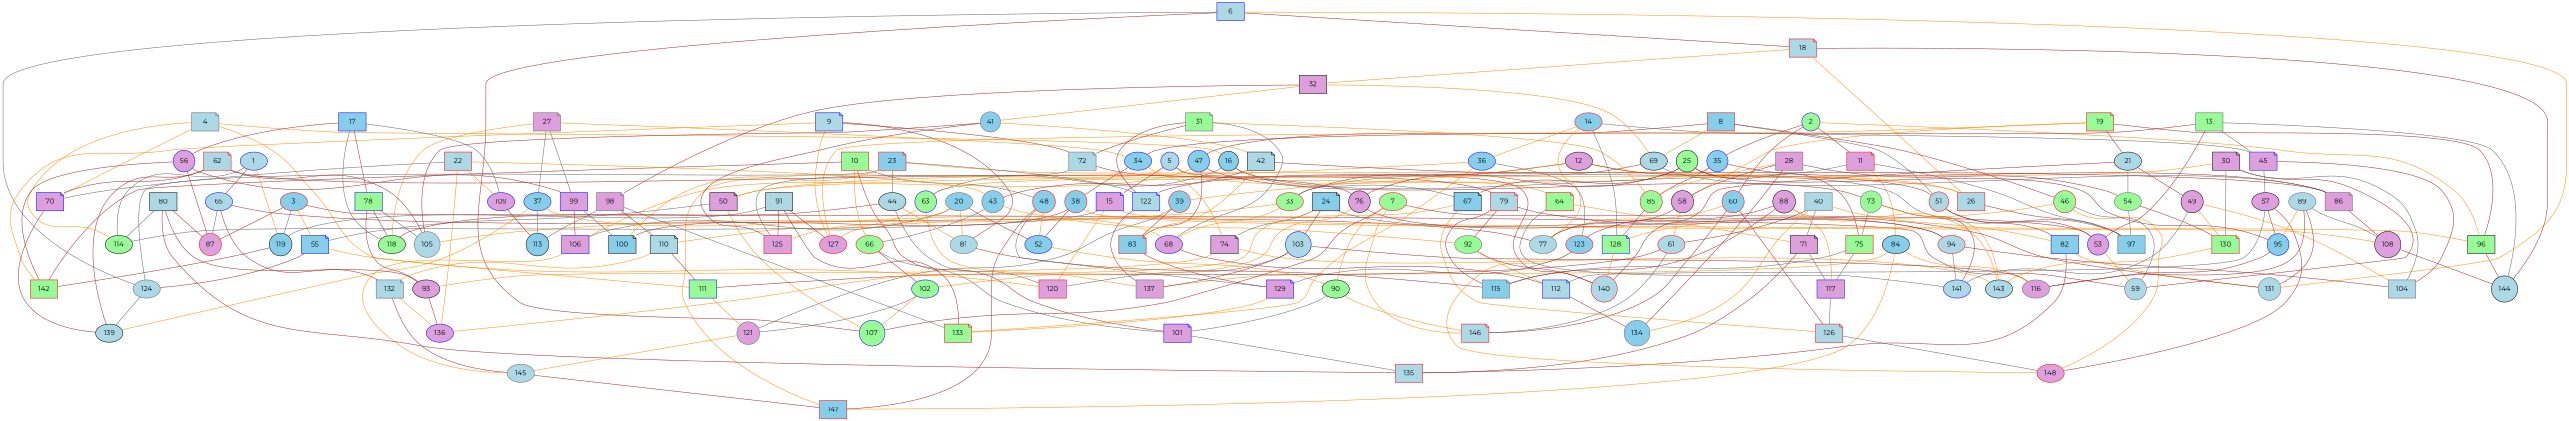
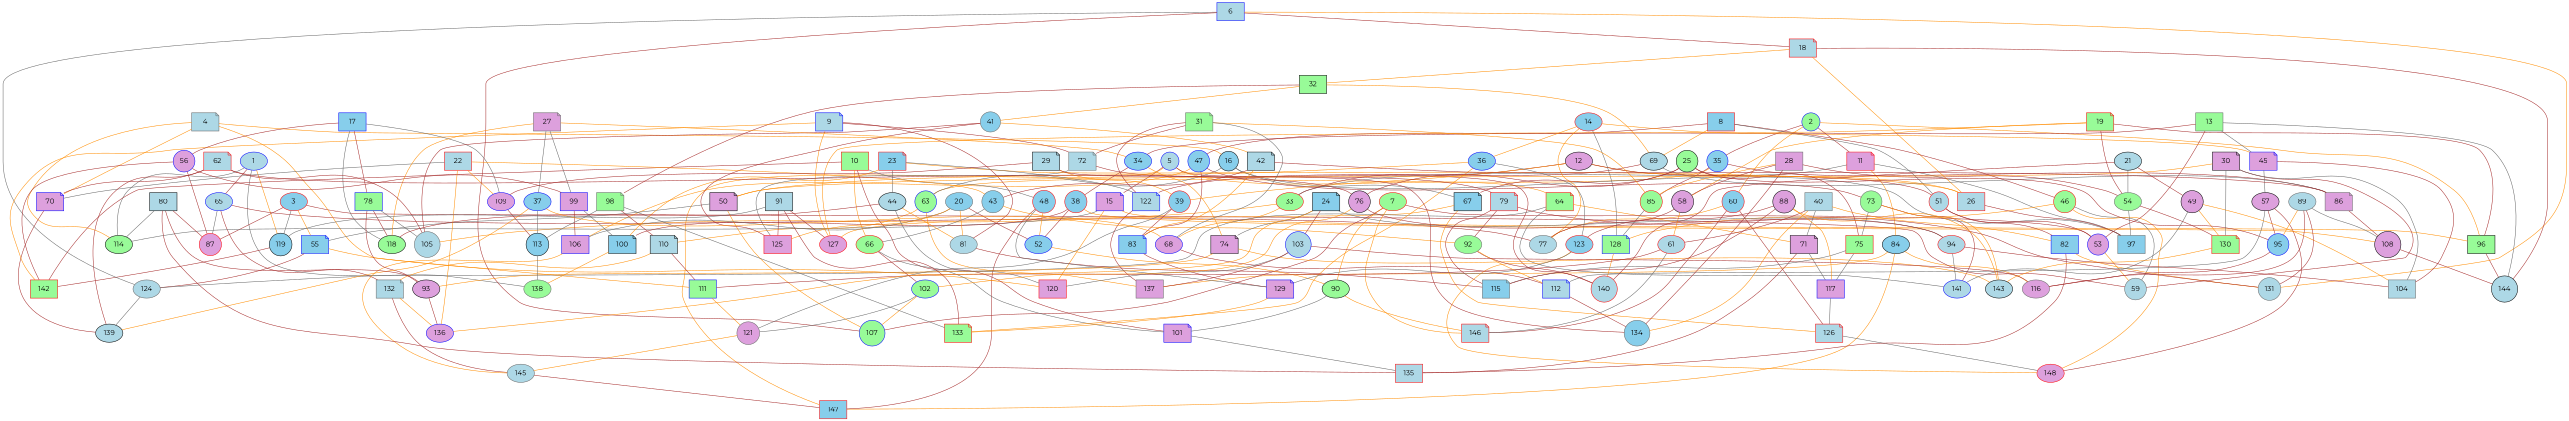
  graph {
    fontname=Montserrat
    node [color=blue fillcolor=lightblue fontname=Montserrat shape=ellipse style=filled]
    edge [color=brown fontname=Montserrat]
    1
    65
    114 [color=black fillcolor=palegreen]
    119 [color=black fillcolor=skyblue shape=circle]
+   138 [color=gray40 fillcolor=palegreen]
    87 [color=red fillcolor=plum shape=circle]
    77 [color=gray40]
    132 [color=gray40 shape=note]
    142 [color=red fillcolor=palegreen shape=box]
    2 [fillcolor=palegreen shape=circle]
    11 [color=red fillcolor=plum shape=note]
    35 [fillcolor=skyblue shape=circle]
    60 [color=red fillcolor=skyblue shape=circle]
    96 [color=black fillcolor=palegreen shape=box]
    33 [color=red fillcolor=palegreen]
    84 [color=black fillcolor=skyblue]
    97 [color=gray40 fillcolor=skyblue shape=box]
    63 [fillcolor=palegreen shape=circle]
    85 [color=red fillcolor=palegreen shape=circle]
    86 [color=gray40 fillcolor=plum shape=note]
    146 [color=red shape=note]
    126 [color=red shape=note]
    144 [color=black shape=circle]
    3 [color=red fillcolor=skyblue]
    55 [fillcolor=skyblue shape=note]
    59 [color=gray40 shape=circle]
    124 [color=gray40]
    120 [color=red fillcolor=plum shape=box]
    4 [color=gray40 shape=note]
    16 [color=black fillcolor=skyblue shape=circle]
    70 [fillcolor=plum shape=note]
    111 [fillcolor=palegreen shape=box]
    67 [color=black fillcolor=skyblue shape=note]
    139 [color=black]
    121 [color=gray40 fillcolor=plum shape=circle]
    5 [shape=circle]
    15 [fillcolor=plum shape=note]
    64 [color=red fillcolor=palegreen shape=note]
    140 [color=red shape=circle]
    147 [color=red fillcolor=skyblue shape=box]
    71 [color=black fillcolor=plum shape=note]
    141
    6 [shape=box]
    18 [color=red shape=note]
    107 [fillcolor=palegreen shape=circle]
    131 [color=gray40 shape=circle]
    26 [color=red shape=box]
-   32 [color=black fillcolor=plum shape=box]
+   32 [color=black fillcolor=palegreen shape=box]
    7 [color=red fillcolor=palegreen]
    53 [fillcolor=plum shape=circle]
    90 [color=black fillcolor=palegreen]
    101 [fillcolor=plum shape=note]
    8 [color=red fillcolor=skyblue shape=box]
    46 [color=red fillcolor=palegreen shape=circle]
    47 [fillcolor=skyblue shape=circle]
    51 [color=red shape=circle]
    69 [color=black]
    128 [fillcolor=palegreen shape=note]
    148 [color=red fillcolor=plum]
    106 [fillcolor=plum shape=box]
-   83 [color=red fillcolor=skyblue shape=note]
+   83 [fillcolor=skyblue shape=note]
    73 [color=gray40 fillcolor=palegreen shape=circle]
    82 [fillcolor=skyblue shape=box]
    122 [shape=note]
    9 [shape=note]
    72 [color=gray40 shape=note]
    81 [color=gray40]
    127 [color=red fillcolor=plum]
    125 [color=red fillcolor=plum shape=box]
    79 [color=red shape=note]
    115 [color=gray40 fillcolor=skyblue shape=note]
    10 [color=red fillcolor=palegreen shape=box]
    48 [color=red fillcolor=skyblue shape=circle]
    66 [color=red fillcolor=palegreen]
    52 [fillcolor=skyblue]
    129 [fillcolor=plum shape=note]
    102 [fillcolor=palegreen]
    135 [color=red shape=box]
    68 [fillcolor=plum]
    105 [color=gray40 shape=circle]
    137 [color=gray40 fillcolor=plum shape=box]
    116 [color=gray40 fillcolor=plum]
    12 [color=black fillcolor=plum]
    39 [color=red fillcolor=skyblue shape=circle]
    13 [color=gray40 fillcolor=palegreen shape=box]
    34 [fillcolor=skyblue]
    45 [fillcolor=plum shape=note]
    74 [color=black fillcolor=plum shape=note]
    38 [color=red fillcolor=skyblue shape=circle]
    104 [color=gray40 shape=box]
    57 [color=black fillcolor=plum]
    14 [color=red fillcolor=skyblue]
    36 [fillcolor=skyblue]
    50 [color=black fillcolor=plum shape=note]
    123 [color=red fillcolor=skyblue]
    133 [color=red fillcolor=palegreen shape=note]
    110 [color=black shape=note]
    17 [fillcolor=skyblue shape=box]
    56 [fillcolor=plum shape=circle]
    78 [fillcolor=palegreen shape=box]
    109 [fillcolor=plum]
    118 [color=black fillcolor=palegreen]
    99 [fillcolor=plum shape=box]
    93 [color=black fillcolor=plum]
    113 [color=black fillcolor=skyblue shape=circle]
    41 [color=gray40 fillcolor=skyblue shape=circle]
-   98 [color=gray40 fillcolor=plum shape=note]
+   98 [color=gray40 fillcolor=palegreen shape=note]
    19 [color=red fillcolor=palegreen shape=note]
    21 [color=black]
    58 [color=black fillcolor=plum shape=circle]
    49 [color=black fillcolor=plum shape=circle]
    54 [color=gray40 fillcolor=palegreen]
    61 [color=red]
    20 [color=gray40 fillcolor=skyblue]
    145 [color=gray40]
    130 [color=red fillcolor=palegreen shape=note]
    22 [color=red shape=box]
    43 [color=gray40 fillcolor=skyblue shape=circle]
    136 [fillcolor=plum]
    92 [color=gray40 fillcolor=palegreen]
    23 [color=red fillcolor=skyblue shape=note]
    44 [color=black]
    100 [color=black fillcolor=skyblue shape=note]
    24 [color=black fillcolor=skyblue shape=note]
    94 [color=red]
    103 [shape=circle]
    143 [color=black]
    25 [color=black fillcolor=palegreen shape=circle]
    75 [color=red fillcolor=palegreen shape=box]
    76 [color=black fillcolor=plum shape=circle]
    95 [fillcolor=skyblue shape=circle]
    117 [fillcolor=plum shape=box]
    27 [color=gray40 fillcolor=plum shape=note]
    37 [fillcolor=skyblue]
    28 [color=gray40 fillcolor=plum shape=box]
    134 [color=gray40 fillcolor=skyblue shape=circle]
+   29 [color=black shape=note]
    30 [color=black fillcolor=plum shape=note]
    31 [color=gray40 fillcolor=palegreen shape=note]
    112 [shape=note]
    42 [color=black shape=note]
    108 [color=black fillcolor=plum shape=circle]
    40 [color=gray40 shape=box]
    62 [color=red shape=note]
    80 [color=black shape=box]
    88 [color=black fillcolor=plum shape=circle]
    89 [color=gray40]
    91 [color=black shape=box]
    1 -- 65
    1 -- 114 [color=gray40]
    1 -- 119 [color=darkorange]
+   1 -- 138 [color=gray40]
    65 -- 87 [color=gray40]
    65 -- 77
    65 -- 132
    119 -- 142
    132 -- 145
    132 -- 136 [color=darkorange]
    2 -- 11
    2 -- 35
-   2 -- 60
+   2 -- 60 [color=darkorange]
    2 -- 96 [color=darkorange]
    11 -- 33 [color=gray40]
    11 -- 84 [color=darkorange]
    11 -- 97 [color=gray40]
    35 -- 63 [color=darkorange]
    35 -- 85
    35 -- 86
    60 -- 77 [color=darkorange]
    60 -- 146
    60 -- 126
    96 -- 144
    33 -- 68 [color=darkorange]
    33 -- 105 [color=darkorange]
    84 -- 147 [color=darkorange]
    84 -- 137 [color=darkorange]
    84 -- 116 [color=darkorange]
    63 -- 137 [color=darkorange]
    63 -- 110 [color=darkorange]
    85 -- 128 [color=gray40]
    86 -- 108
    126 -- 148 [color=gray40]
    3 -- 119 [color=gray40]
    3 -- 87
    3 -- 55 [color=darkorange]
    3 -- 59
    55 -- 124
    55 -- 120 [color=darkorange]
    124 -- 139 [color=gray40]
    4 -- 114 [color=darkorange]
    4 -- 16 [color=darkorange]
    4 -- 70 [color=darkorange]
    4 -- 111 [color=darkorange]
    16 -- 97 [color=gray40]
    16 -- 63 [color=gray40]
    16 -- 67 [color=gray40]
    70 -- 139
    111 -- 121 [color=darkorange]
    67 -- 126 [color=darkorange]
    67 -- 127 [color=darkorange]
    121 -- 145 [color=darkorange]
    5 -- 15
    5 -- 64 [color=darkorange]
    5 -- 140
    5 -- 147 [color=darkorange]
    15 -- 114 [color=gray40]
    15 -- 96 [color=darkorange]
    15 -- 120 [color=darkorange]
-   23 -- 124 [color=gray40]
+   64 -- 124 [color=gray40]
    64 -- 71 [color=darkorange]
    64 -- 141 [color=gray40]
    71 -- 135
    71 -- 117 [color=gray40]
    6 -- 124 [color=gray40]
    6 -- 18
    6 -- 107
    6 -- 131 [color=darkorange]
    18 -- 144
    18 -- 26 [color=darkorange]
    18 -- 32 [color=darkorange]
    26 -- 97
    32 -- 69 [color=darkorange]
    32 -- 41 [color=darkorange]
    32 -- 98
    7 -- 146 [color=darkorange]
    7 -- 107
    7 -- 53
    7 -- 90 [color=darkorange]
    53 -- 59 [color=darkorange]
    90 -- 146 [color=darkorange]
    90 -- 101 [color=gray40]
    101 -- 135 [color=gray40]
    8 -- 46
    8 -- 47
    8 -- 51 [color=gray40]
    8 -- 69 [color=darkorange]
    46 -- 59 [color=gray40]
    46 -- 128 [color=darkorange]
    46 -- 148 [color=darkorange]
    47 -- 106 [color=darkorange]
    47 -- 83
    47 -- 73
    51 -- 53
    51 -- 82
    69 -- 86 [color=gray40]
    69 -- 122
    128 -- 140 [color=darkorange]
    106 -- 145 [color=darkorange]
    83 -- 129
    73 -- 141
    73 -- 143 [color=darkorange]
    73 -- 75 [color=gray40]
    82 -- 131 [color=darkorange]
    82 -- 135
    122 -- 137
    9 -- 142 [color=darkorange]
    9 -- 72
    9 -- 81
    9 -- 127 [color=darkorange]
    72 -- 125 [color=gray40]
    72 -- 79
    81 -- 115
    79 -- 131
    79 -- 115
    79 -- 92
    10 -- 142
    10 -- 101
    10 -- 48 [color=gray40]
    10 -- 66 [color=darkorange]
    48 -- 147
    48 -- 52 [color=darkorange]
    48 -- 129 [color=gray40]
    66 -- 101 [color=gray40]
    66 -- 102
    52 -- 90 [color=darkorange]
    129 -- 133 [color=darkorange]
    102 -- 121 [color=gray40]
    102 -- 107 [color=darkorange]
    68 -- 112
    12 -- 33
    12 -- 26 [color=darkorange]
    12 -- 51
    12 -- 39 [color=darkorange]
    39 -- 121 [color=gray40]
    39 -- 83
    13 -- 144 [color=gray40]
    13 -- 53
    13 -- 34
    13 -- 45 [color=gray40]
    34 -- 74 [color=darkorange]
    34 -- 38
    45 -- 104
    45 -- 57 [color=gray40]
    74 -- 93 [color=darkorange]
    74 -- 143 [color=darkorange]
    38 -- 52
    38 -- 100
    38 -- 108 [color=darkorange]
    57 -- 148
    57 -- 95
    57 -- 112 [color=gray40]
    14 -- 77 [color=darkorange]
    14 -- 128 [color=gray40]
-   14 -- 45 [color=gray40]
+   14 -- 45 [color=darkorange]
    14 -- 36 [color=darkorange]
    36 -- 50 [color=darkorange]
    36 -- 123 [color=gray40]
    36 -- 133 [color=darkorange]
    50 -- 55 [color=gray40]
    50 -- 107 [color=darkorange]
    123 -- 148 [color=darkorange]
    123 -- 129 [color=gray40]
    110 -- 132 [color=darkorange]
    110 -- 111
    17 -- 56
    17 -- 78
    17 -- 109 [color=gray40]
    17 -- 118 [color=gray40]
    56 -- 87
    56 -- 142
    56 -- 99
    78 -- 105 [color=gray40]
    78 -- 118
    78 -- 93
    109 -- 113
    99 -- 106
    99 -- 100 [color=gray40]
    93 -- 136
+   113 -- 138 [color=gray40]
    41 -- 125
    41 -- 105
    41 -- 42 [color=darkorange]
    98 -- 133 [color=gray40]
    98 -- 110
    98 -- 113 [color=gray40]
    19 -- 96
    19 -- 127 [color=darkorange]
-   19 -- 21
+   19 -- 54
    19 -- 58 [color=darkorange]
    21 -- 140
    21 -- 49
    21 -- 54 [color=gray40]
    58 -- 77
    58 -- 61 [color=darkorange]
    49 -- 141 [color=gray40]
    49 -- 104 [color=darkorange]
    49 -- 130 [color=darkorange]
    54 -- 97 [color=gray40]
    54 -- 130
    61 -- 146 [color=gray40]
    61 -- 111
    20 -- 106 [color=gray40]
    20 -- 81 [color=darkorange]
    20 -- 125 [color=darkorange]
    20 -- 52
    145 -- 147
    130 -- 143 [color=darkorange]
    22 -- 70 [color=gray40]
    22 -- 109 [color=darkorange]
    22 -- 43 [color=darkorange]
    22 -- 136 [color=darkorange]
    43 -- 66 [color=gray40]
    43 -- 92 [color=darkorange]
    92 -- 140
    92 -- 112 [color=darkorange]
    23 -- 26 [color=darkorange]
    23 -- 122 [color=gray40]
    23 -- 44 [color=gray40]
    23 -- 100 [color=darkorange]
    44 -- 120 [color=gray40]
    44 -- 81 [color=darkorange]
    44 -- 118
+   100 -- 138 [color=darkorange]
    24 -- 74 [color=gray40]
    24 -- 136 [color=darkorange]
    24 -- 94 [color=gray40]
    24 -- 103
    94 -- 141 [color=gray40]
    94 -- 104
    103 -- 120 [color=gray40]
    103 -- 137
    103 -- 116
    25 -- 67
    25 -- 75
    25 -- 76
    25 -- 95
    75 -- 115 [color=gray40]
    75 -- 117 [color=gray40]
    76 -- 102 [color=darkorange]
    76 -- 94
    95 -- 116
    117 -- 126 [color=gray40]
    27 -- 34 [color=darkorange]
    27 -- 118 [color=darkorange]
    27 -- 99 [color=gray40]
    27 -- 37 [color=gray40]
    37 -- 139 [color=darkorange]
    37 -- 68 [color=darkorange]
    37 -- 113 [color=gray40]
    28 -- 85 [color=darkorange]
    28 -- 58
    28 -- 54
    28 -- 134
+   29 -- 39 [color=darkorange]
+   29 -- 109
+   29 -- 134
    30 -- 59
    30 -- 104 [color=gray40]
    30 -- 50 [color=darkorange]
    30 -- 130 [color=gray40]
    31 -- 85 [color=darkorange]
    31 -- 122
    31 -- 72
    31 -- 68 [color=gray40]
    112 -- 134
    42 -- 86
    42 -- 83 [color=darkorange]
    42 -- 43
    108 -- 144
    40 -- 71 [color=gray40]
    40 -- 82 [color=darkorange]
    40 -- 61
    40 -- 134 [color=darkorange]
    62 -- 70
    62 -- 139
    62 -- 105
    62 -- 76
    80 -- 114 [color=gray40]
    80 -- 87
    80 -- 135
    80 -- 93
    88 -- 115
    88 -- 123
    88 -- 143 [color=darkorange]
    88 -- 117 [color=darkorange]
    89 -- 131
    89 -- 116
    89 -- 95 [color=darkorange]
    89 -- 108 [color=gray40]
    91 -- 119 [color=gray40]
    91 -- 127
    91 -- 125
    91 -- 133
  }
